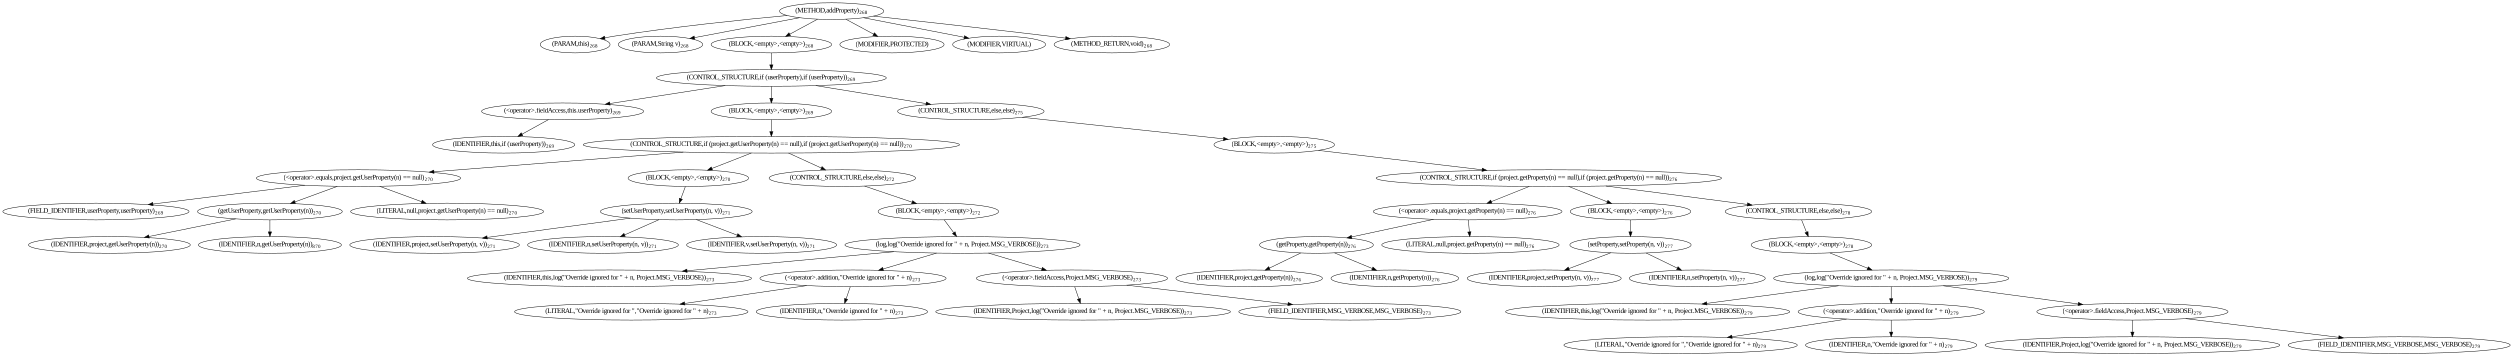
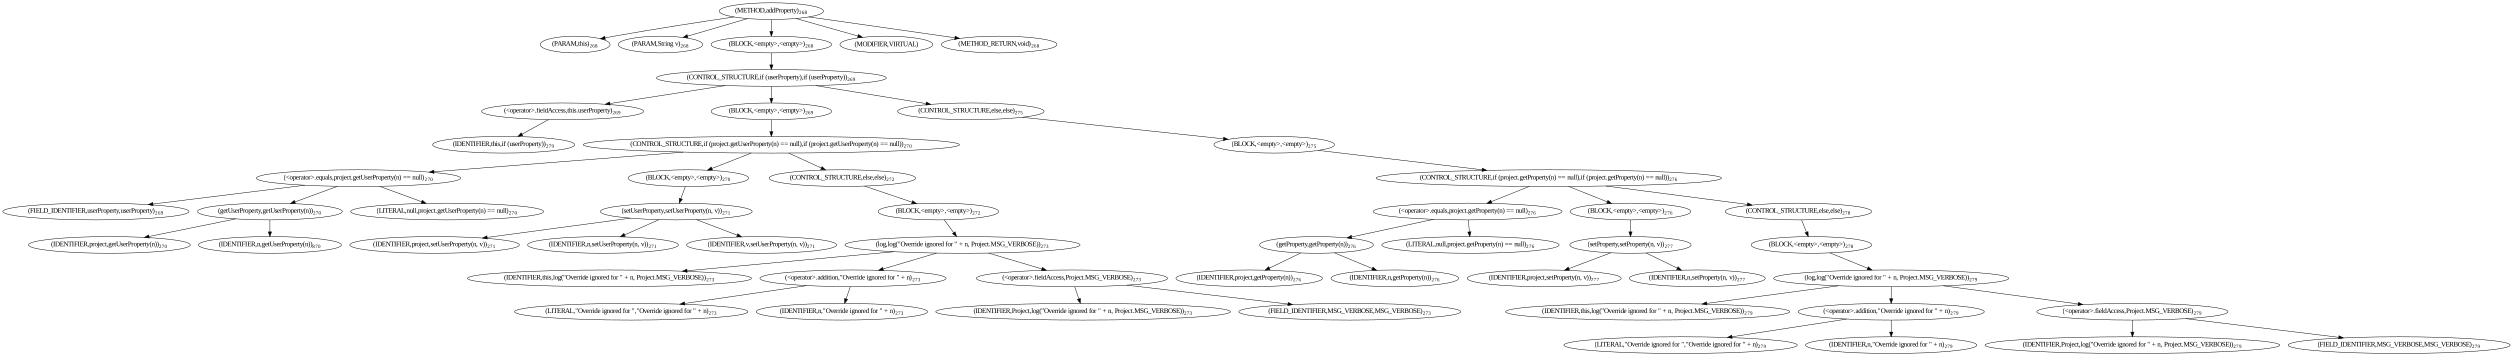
  digraph {
    fontname="Liberation Serif"
    node [fontname="Liberation Serif"]
    edge [fontname="Liberation Serif"]
    n1 [label=<(METHOD,addProperty)<SUB>268</SUB>>]
    n2 [label=<(PARAM,this)<SUB>268</SUB>>]
    n3 [label=<(PARAM,String v)<SUB>268</SUB>>]
    n4 [label=<(BLOCK,&lt;empty&gt;,&lt;empty&gt;)<SUB>268</SUB>>]
-   n5 [label=<(MODIFIER,PROTECTED)>]
    n6 [label=<(MODIFIER,VIRTUAL)>]
    n7 [label=<(METHOD_RETURN,void)<SUB>268</SUB>>]
    n8 [label=<(CONTROL_STRUCTURE,if (userProperty),if (userProperty))<SUB>269</SUB>>]
    n9 [label=<(&lt;operator&gt;.fieldAccess,this.userProperty)<SUB>269</SUB>>]
    n10 [label=<(BLOCK,&lt;empty&gt;,&lt;empty&gt;)<SUB>269</SUB>>]
    n11 [label=<(CONTROL_STRUCTURE,else,else)<SUB>275</SUB>>]
-   n12 [label=<(IDENTIFIER,this,if (userProperty))<SUB>269</SUB>>]
+   n12 [label=<(IDENTIFIER,this,if (userProperty))<SUB>279</SUB>>]
    n13 [label=<(CONTROL_STRUCTURE,if (project.getUserProperty(n) == null),if (project.getUserProperty(n) == null))<SUB>270</SUB>>]
    n14 [label=<(BLOCK,&lt;empty&gt;,&lt;empty&gt;)<SUB>275</SUB>>]
    n15 [label=<(FIELD_IDENTIFIER,userProperty,userProperty)<SUB>269</SUB>>]
    n16 [label=<(&lt;operator&gt;.equals,project.getUserProperty(n) == null)<SUB>270</SUB>>]
    n17 [label=<(BLOCK,&lt;empty&gt;,&lt;empty&gt;)<SUB>270</SUB>>]
    n18 [label=<(CONTROL_STRUCTURE,else,else)<SUB>272</SUB>>]
    n19 [label=<(getUserProperty,getUserProperty(n))<SUB>270</SUB>>]
    n20 [label=<(LITERAL,null,project.getUserProperty(n) == null)<SUB>270</SUB>>]
    n21 [label=<(setUserProperty,setUserProperty(n, v))<SUB>271</SUB>>]
    n22 [label=<(BLOCK,&lt;empty&gt;,&lt;empty&gt;)<SUB>272</SUB>>]
    n23 [label=<(IDENTIFIER,project,getUserProperty(n))<SUB>270</SUB>>]
    n24 [label=<(IDENTIFIER,n,getUserProperty(n))<SUB>870</SUB>>]
    n25 [label=<(IDENTIFIER,project,setUserProperty(n, v))<SUB>271</SUB>>]
    n26 [label=<(IDENTIFIER,n,setUserProperty(n, v))<SUB>271</SUB>>]
    n27 [label=<(IDENTIFIER,v,setUserProperty(n, v))<SUB>271</SUB>>]
    n28 [label=<(log,log(&quot;Override ignored for &quot; + n, Project.MSG_VERBOSE))<SUB>273</SUB>>]
    n29 [label=<(IDENTIFIER,this,log(&quot;Override ignored for &quot; + n, Project.MSG_VERBOSE))<SUB>273</SUB>>]
    n30 [label=<(&lt;operator&gt;.addition,&quot;Override ignored for &quot; + n)<SUB>273</SUB>>]
    n31 [label=<(&lt;operator&gt;.fieldAccess,Project.MSG_VERBOSE)<SUB>273</SUB>>]
    n32 [label=<(LITERAL,&quot;Override ignored for &quot;,&quot;Override ignored for &quot; + n)<SUB>273</SUB>>]
    n33 [label=<(IDENTIFIER,n,&quot;Override ignored for &quot; + n)<SUB>273</SUB>>]
    n34 [label=<(IDENTIFIER,Project,log(&quot;Override ignored for &quot; + n, Project.MSG_VERBOSE))<SUB>273</SUB>>]
    n35 [label=<(FIELD_IDENTIFIER,MSG_VERBOSE,MSG_VERBOSE)<SUB>273</SUB>>]
    n36 [label=<(CONTROL_STRUCTURE,if (project.getProperty(n) == null),if (project.getProperty(n) == null))<SUB>276</SUB>>]
    n37 [label=<(&lt;operator&gt;.equals,project.getProperty(n) == null)<SUB>276</SUB>>]
    n38 [label=<(BLOCK,&lt;empty&gt;,&lt;empty&gt;)<SUB>276</SUB>>]
    n39 [label=<(CONTROL_STRUCTURE,else,else)<SUB>278</SUB>>]
    n40 [label=<(getProperty,getProperty(n))<SUB>276</SUB>>]
    n41 [label=<(LITERAL,null,project.getProperty(n) == null)<SUB>276</SUB>>]
    n42 [label=<(setProperty,setProperty(n, v))<SUB>277</SUB>>]
    n43 [label=<(BLOCK,&lt;empty&gt;,&lt;empty&gt;)<SUB>278</SUB>>]
    n44 [label=<(IDENTIFIER,project,getProperty(n))<SUB>276</SUB>>]
    n45 [label=<(IDENTIFIER,n,getProperty(n))<SUB>276</SUB>>]
    n46 [label=<(IDENTIFIER,project,setProperty(n, v))<SUB>277</SUB>>]
    n47 [label=<(IDENTIFIER,n,setProperty(n, v))<SUB>277</SUB>>]
    n48 [label=<(log,log(&quot;Override ignored for &quot; + n, Project.MSG_VERBOSE))<SUB>279</SUB>>]
    n49 [label=<(IDENTIFIER,this,log(&quot;Override ignored for &quot; + n, Project.MSG_VERBOSE))<SUB>279</SUB>>]
    n50 [label=<(&lt;operator&gt;.addition,&quot;Override ignored for &quot; + n)<SUB>279</SUB>>]
    n51 [label=<(&lt;operator&gt;.fieldAccess,Project.MSG_VERBOSE)<SUB>279</SUB>>]
    n52 [label=<(LITERAL,&quot;Override ignored for &quot;,&quot;Override ignored for &quot; + n)<SUB>279</SUB>>]
    n53 [label=<(IDENTIFIER,n,&quot;Override ignored for &quot; + n)<SUB>279</SUB>>]
    n54 [label=<(IDENTIFIER,Project,log(&quot;Override ignored for &quot; + n, Project.MSG_VERBOSE))<SUB>279</SUB>>]
    n55 [label=<(FIELD_IDENTIFIER,MSG_VERBOSE,MSG_VERBOSE)<SUB>279</SUB>>]
    n1 -> n2
    n1 -> n3
    n1 -> n4
-   n1 -> n5
    n1 -> n6
    n1 -> n7
    n4 -> n8
    n8 -> n9
    n8 -> n10
    n8 -> n11
    n9 -> n12
    n10 -> n13
    n11 -> n14
    n13 -> n16
    n13 -> n17
    n13 -> n18
    n14 -> n36
    n16 -> n15
    n16 -> n19
    n16 -> n20
    n17 -> n21
    n18 -> n22
    n19 -> n23
    n19 -> n24
    n21 -> n25
    n21 -> n26
    n21 -> n27
    n22 -> n28
    n28 -> n29
    n28 -> n30
    n28 -> n31
    n30 -> n32
    n30 -> n33
    n31 -> n34
    n31 -> n35
    n36 -> n37
    n36 -> n38
    n36 -> n39
    n37 -> n40
    n37 -> n41
    n38 -> n42
    n39 -> n43
    n40 -> n44
    n40 -> n45
    n42 -> n46
    n42 -> n47
    n43 -> n48
    n48 -> n49
    n48 -> n50
    n48 -> n51
    n50 -> n52
    n50 -> n53
    n51 -> n54
    n51 -> n55
  }
